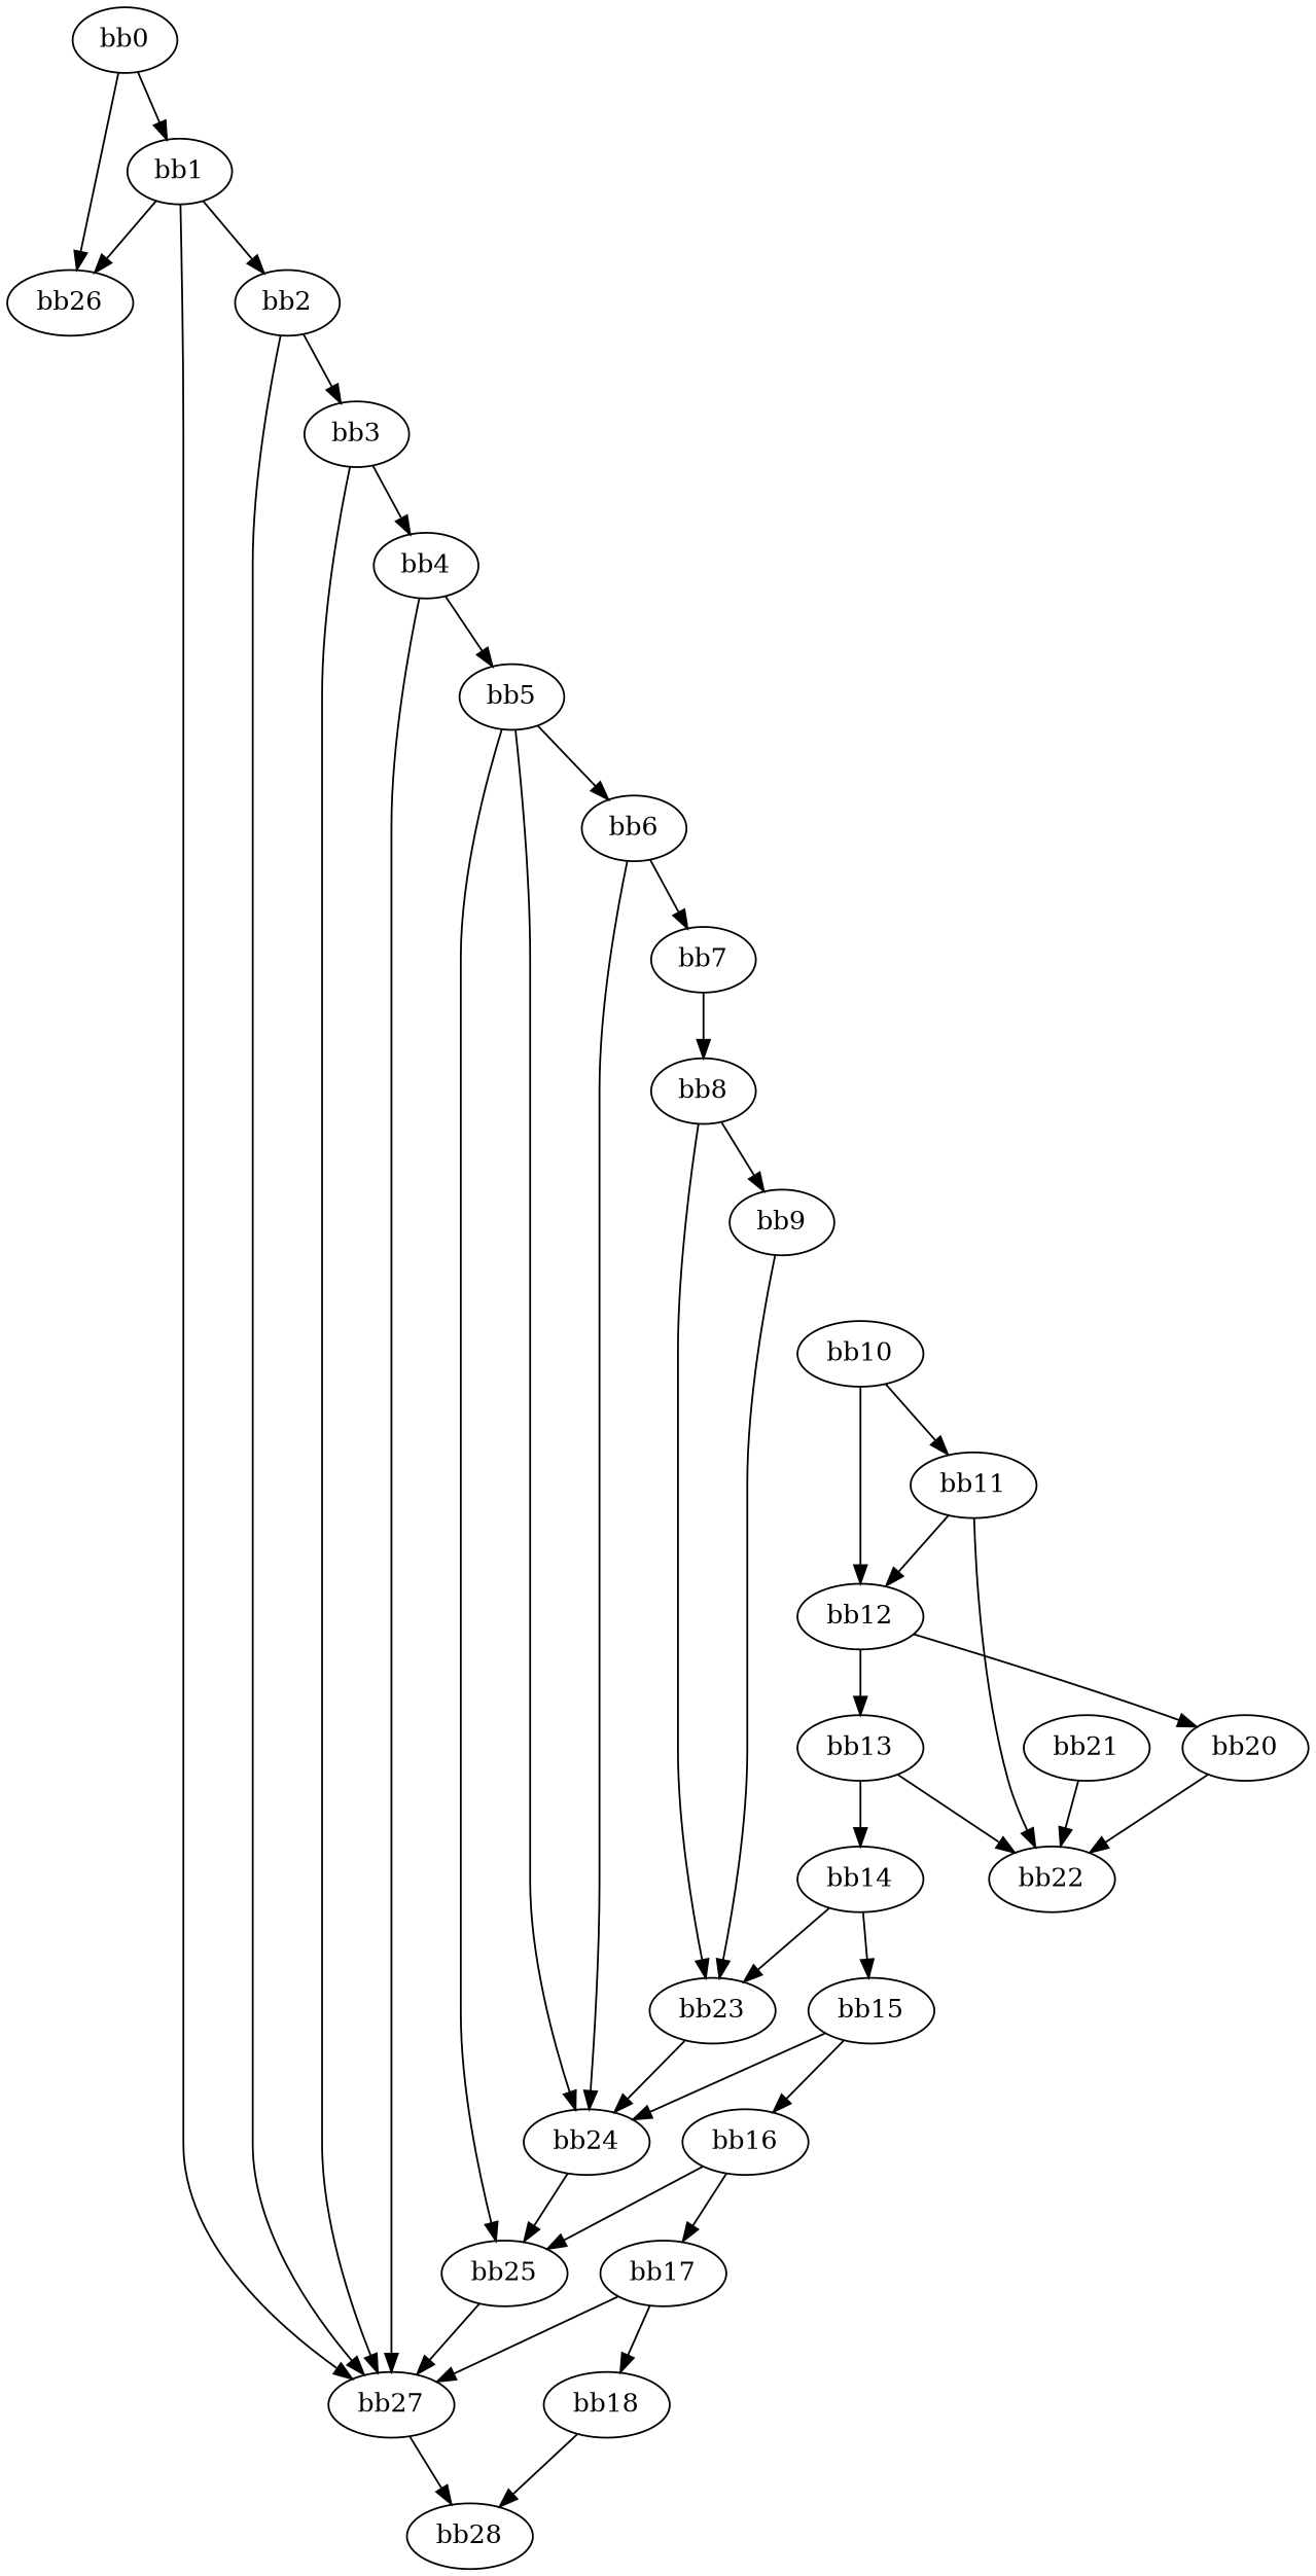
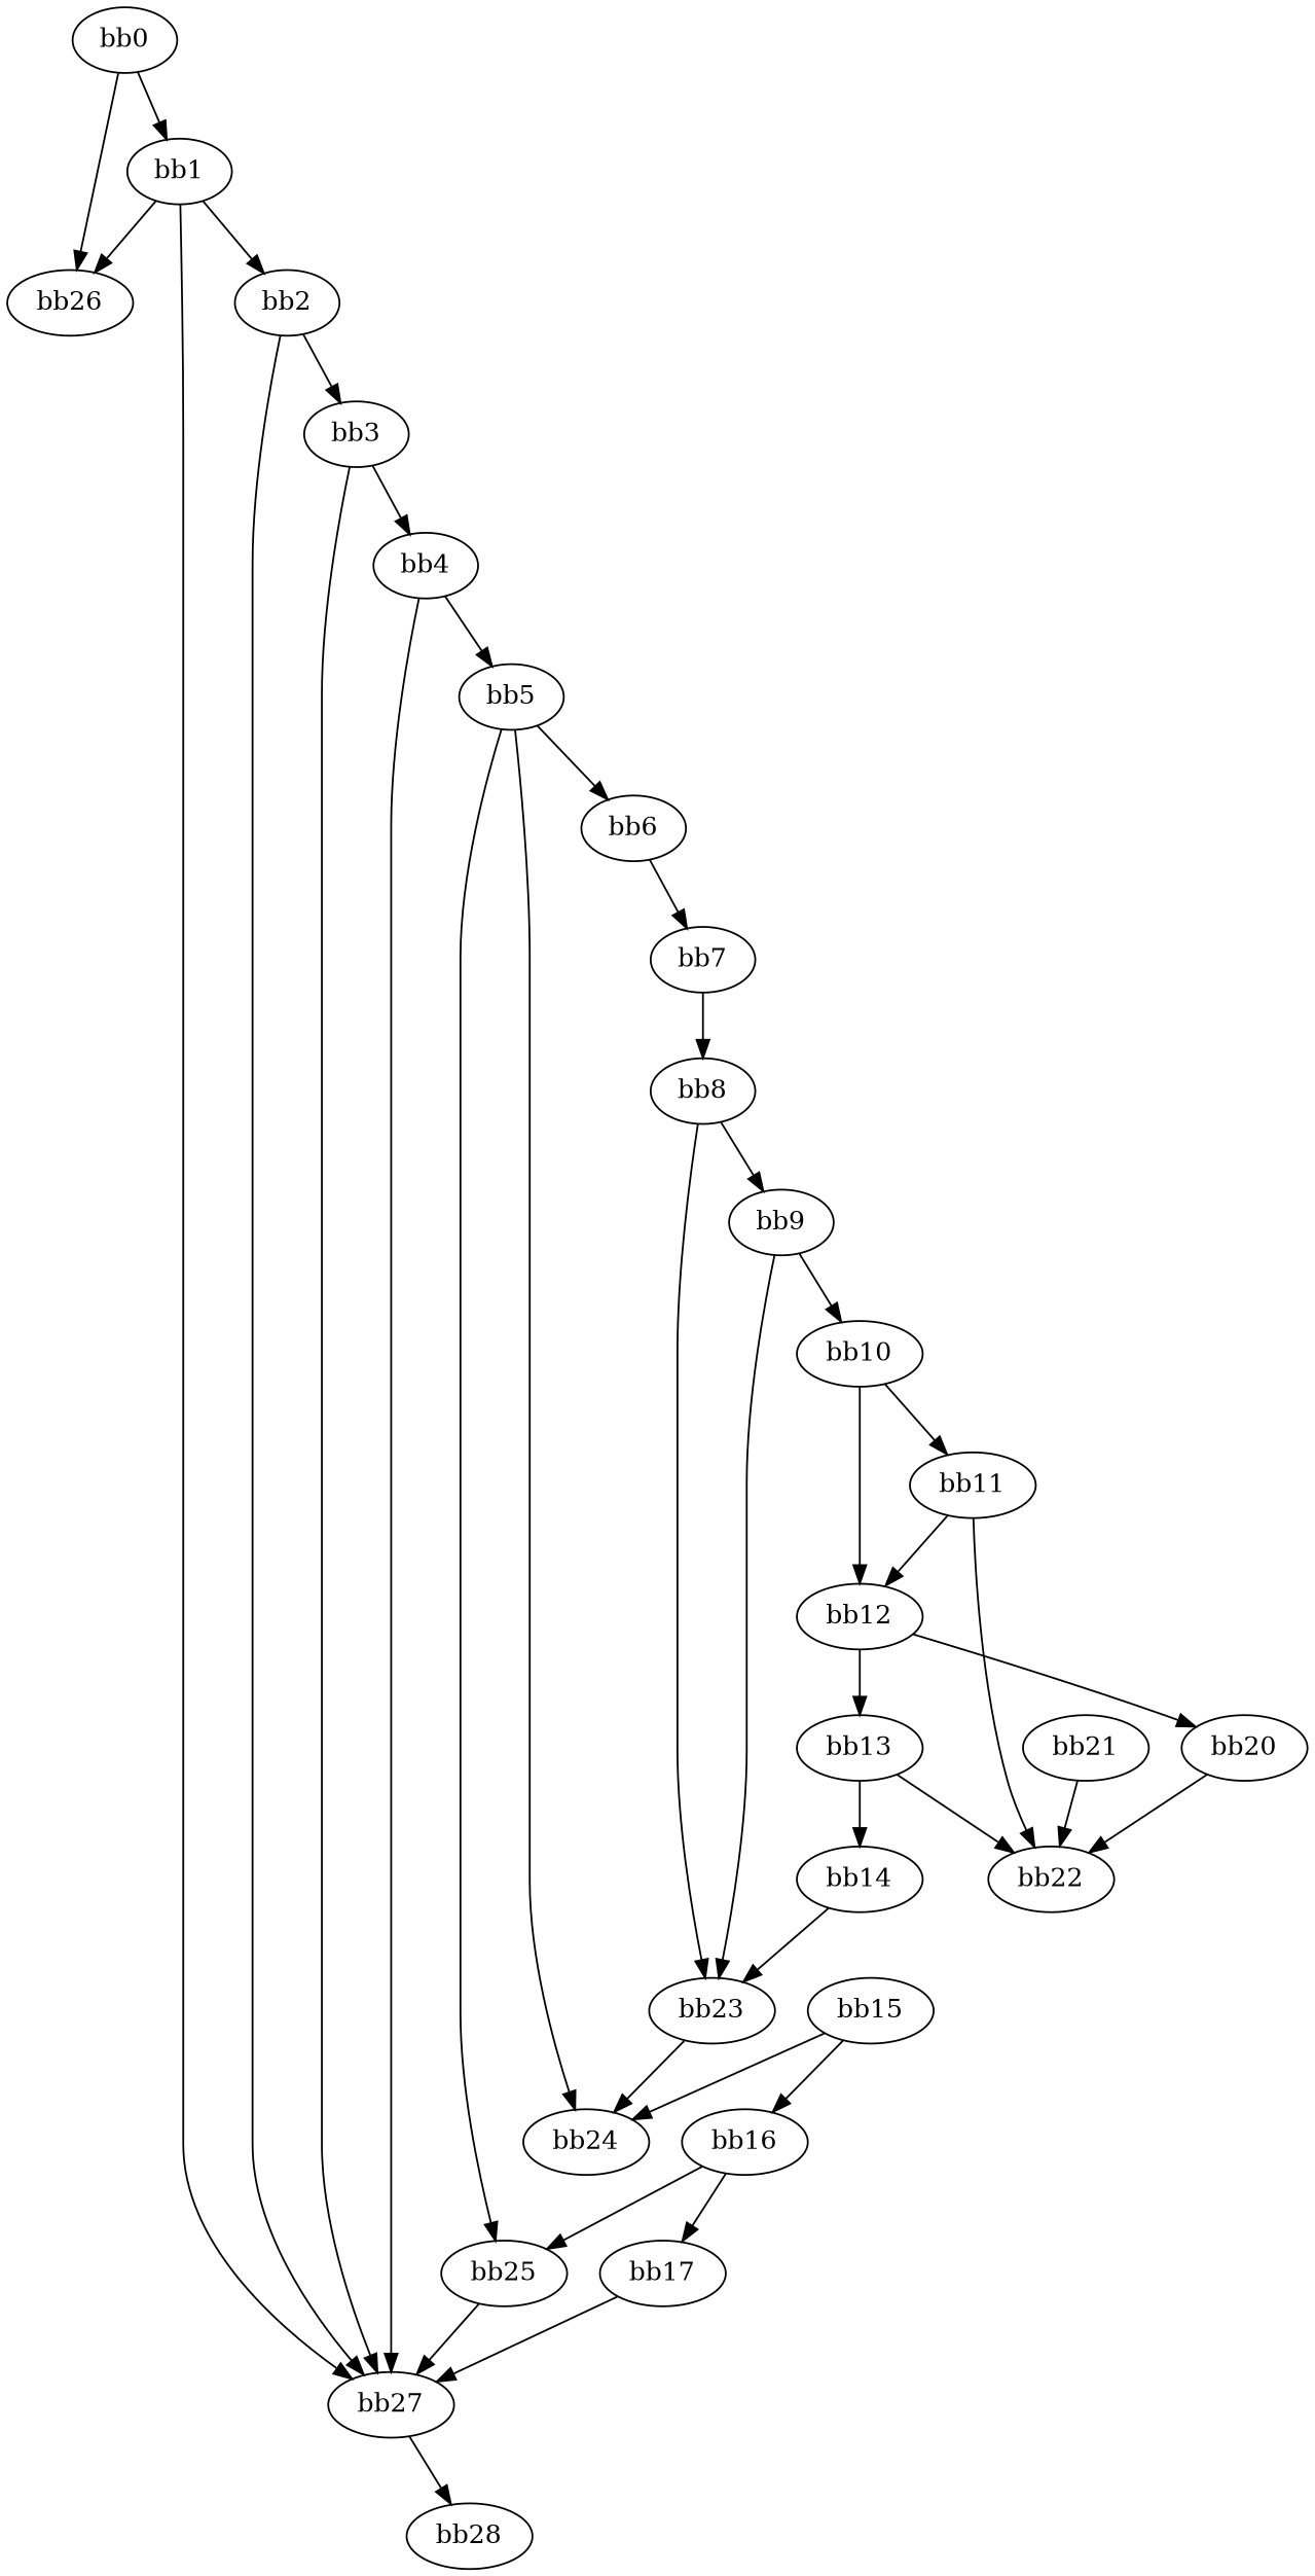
  digraph {
    n1 [label="bb0\l"]
    n2 [label="bb1\l"]
    n3 [label="bb26\l"]
    n4 [label="bb2\l"]
    n5 [label="bb27\l"]
    n6 [label="bb3\l"]
    n7 [label="bb4\l"]
    n8 [label="bb28\l"]
    n9 [label="bb5\l"]
    n10 [label="bb6\l"]
    n11 [label="bb25\l"]
    n12 [label="bb24\l"]
    n13 [label="bb7\l"]
    n14 [label="bb8\l"]
    n15 [label="bb9\l"]
    n16 [label="bb23\l"]
    n17 [label="bb10\l"]
    n18 [label="bb11\l"]
    n19 [label="bb12\l"]
    n20 [label="bb22\l"]
    n21 [label="bb21\l"]
    n22 [label="bb13\l"]
    n23 [label="bb20\l"]
    n24 [label="bb14\l"]
    n25 [label="bb15\l"]
    n26 [label="bb16\l"]
    n27 [label="bb17\l"]
-   n28 [label="bb18\l"]
    n1 -> n2
    n1 -> n3
    n2 -> n3
    n2 -> n4
    n2 -> n5
    n4 -> n5
    n4 -> n6
    n5 -> n8
    n6 -> n5
    n6 -> n7
    n7 -> n5
    n7 -> n9
    n9 -> n10
    n9 -> n11
    n9 -> n12
-   n10 -> n12
    n10 -> n13
    n11 -> n5
-   n12 -> n11
    n13 -> n14
    n14 -> n15
    n14 -> n16
    n15 -> n16
+   n15 -> n17
    n16 -> n12
    n17 -> n18
    n17 -> n19
    n18 -> n19
    n18 -> n20
    n19 -> n22
    n19 -> n23
    n21 -> n20
    n22 -> n20
    n22 -> n24
    n23 -> n20
    n24 -> n16
-   n24 -> n25
    n25 -> n12
    n25 -> n26
    n26 -> n11
    n26 -> n27
    n27 -> n5
-   n27 -> n28
-   n28 -> n8
  }
